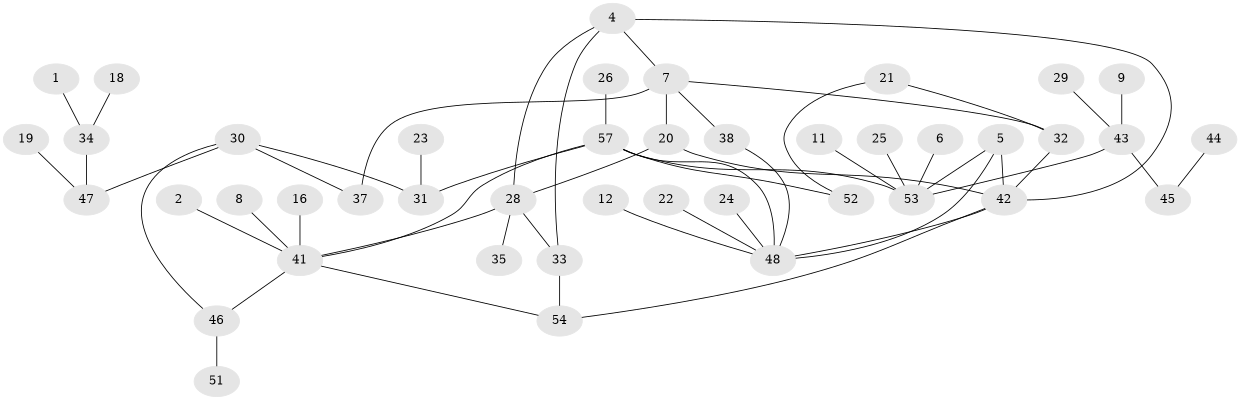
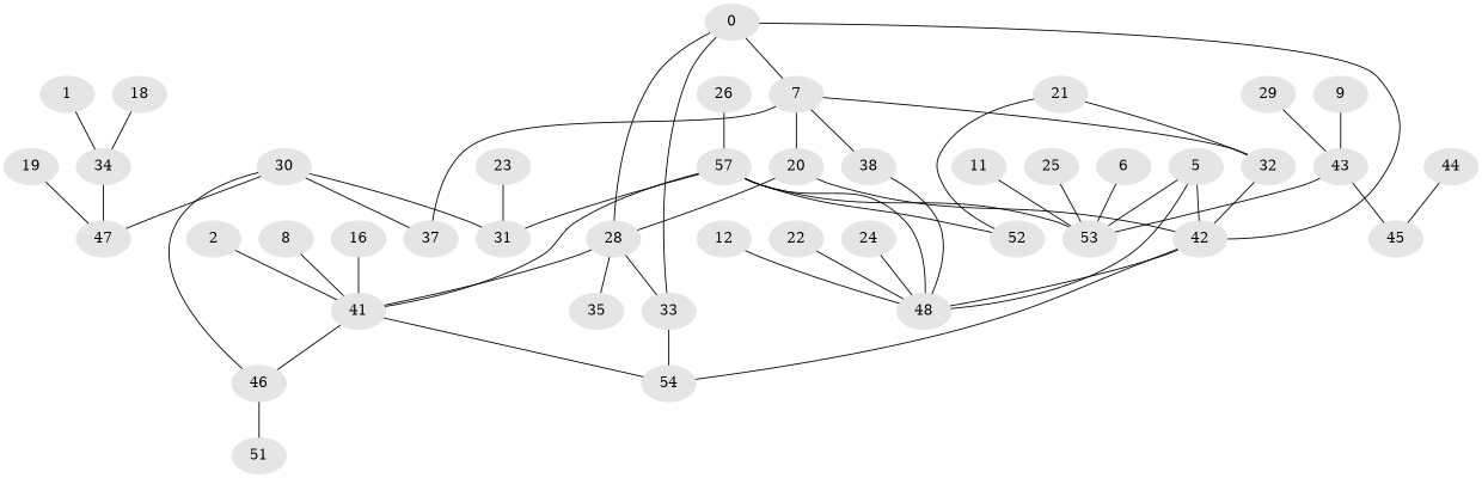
  graph {
    node [color=gray90 style=filled]
    edge [weight=1.0]
    1
    34
    47
    2
    41
    46
    54
-   4
+   4 [label=0]
    7
    28
    33
    42
    20
    32
    37
    38
    35
    48
    5
    53
    6
    8
    9
    43
    45
    11
    12
    16
    18
    19
    21
    52
    22
    23
    31
    24
    25
    n38 [label=57]
    26
    29
    30
    51
    44
    1 -- 34
    34 -- 47 [weight=2.0]
    2 -- 41
    41 -- 46
    41 -- 54
    46 -- 51
    4 -- 7
    4 -- 28
    4 -- 33
    4 -- 42
    7 -- 20
    7 -- 32
    7 -- 37
    7 -- 38
    28 -- 41
    28 -- 33
    28 -- 35
    33 -- 54
    42 -- 54
    42 -- 48
    20 -- 28
    20 -- 42
    32 -- 42
    38 -- 48
    5 -- 42
    5 -- 48
    5 -- 53
    6 -- 53
    8 -- 41
    9 -- 43
    43 -- 53
    43 -- 45
    11 -- 53
    12 -- 48
    16 -- 41
    18 -- 34
    19 -- 47
    21 -- 32
    21 -- 52
    22 -- 48
    23 -- 31
    24 -- 48
    25 -- 53
    n38 -- 41
    n38 -- 48
    n38 -- 53
    n38 -- 52
    n38 -- 31
    26 -- n38
    29 -- 43
    30 -- 47
    30 -- 46
    30 -- 37
    30 -- 31
    44 -- 45
  }
